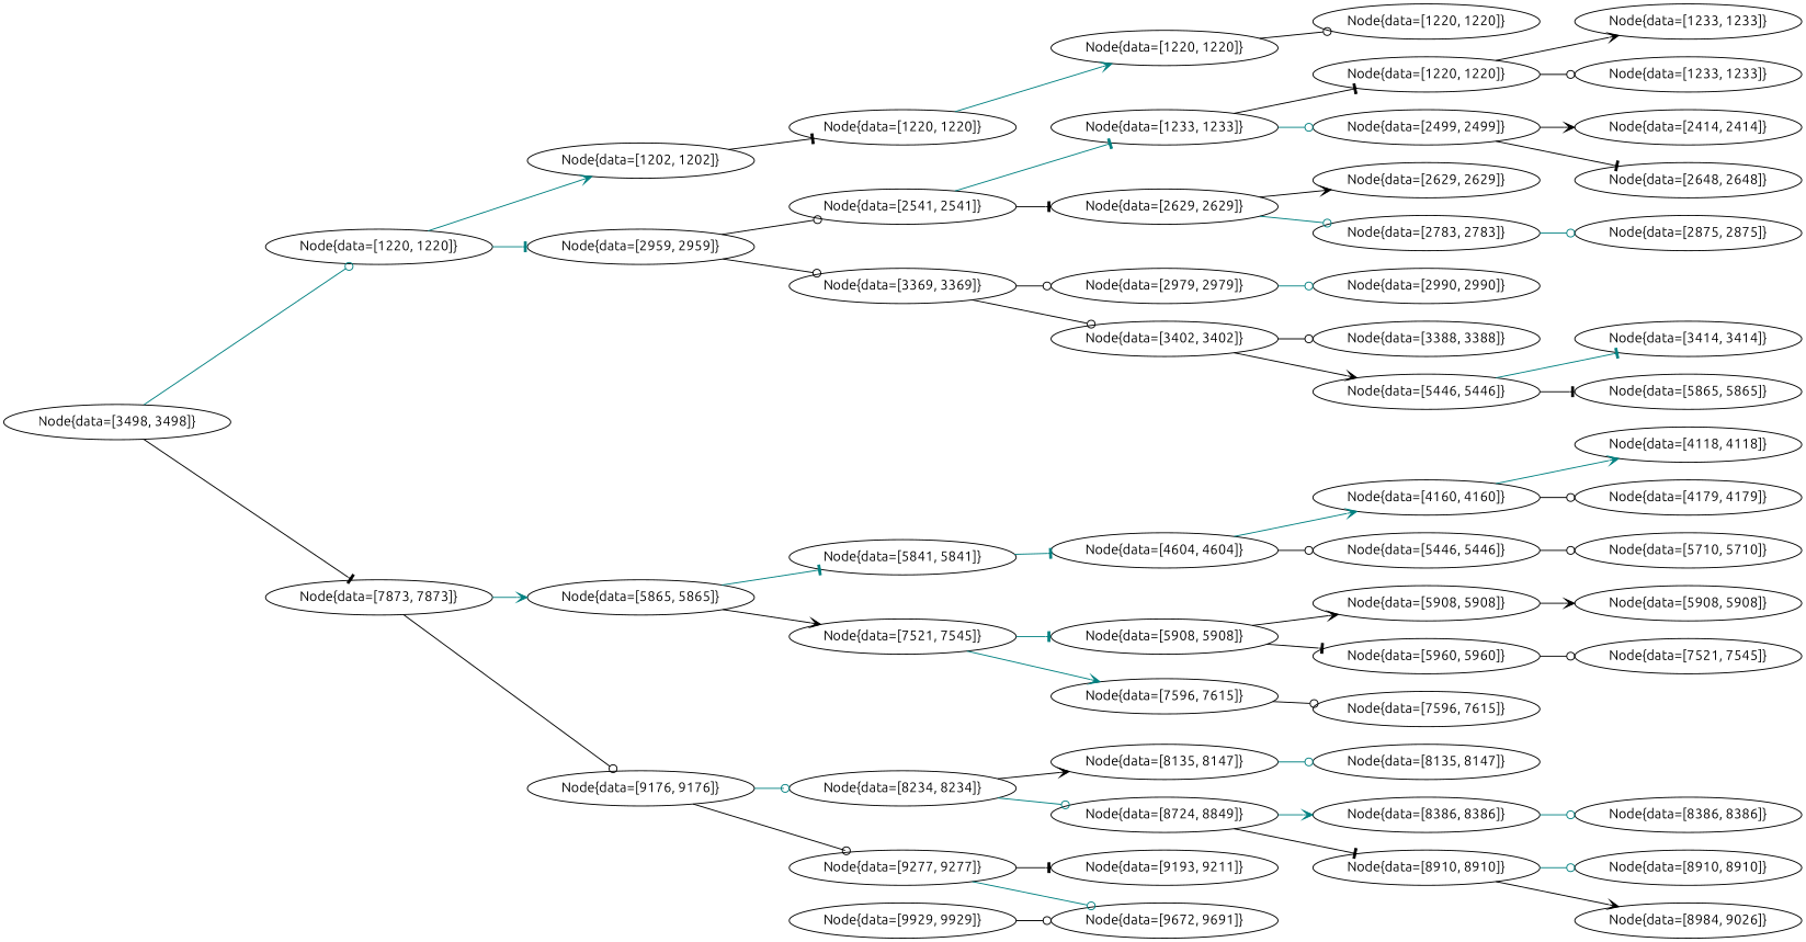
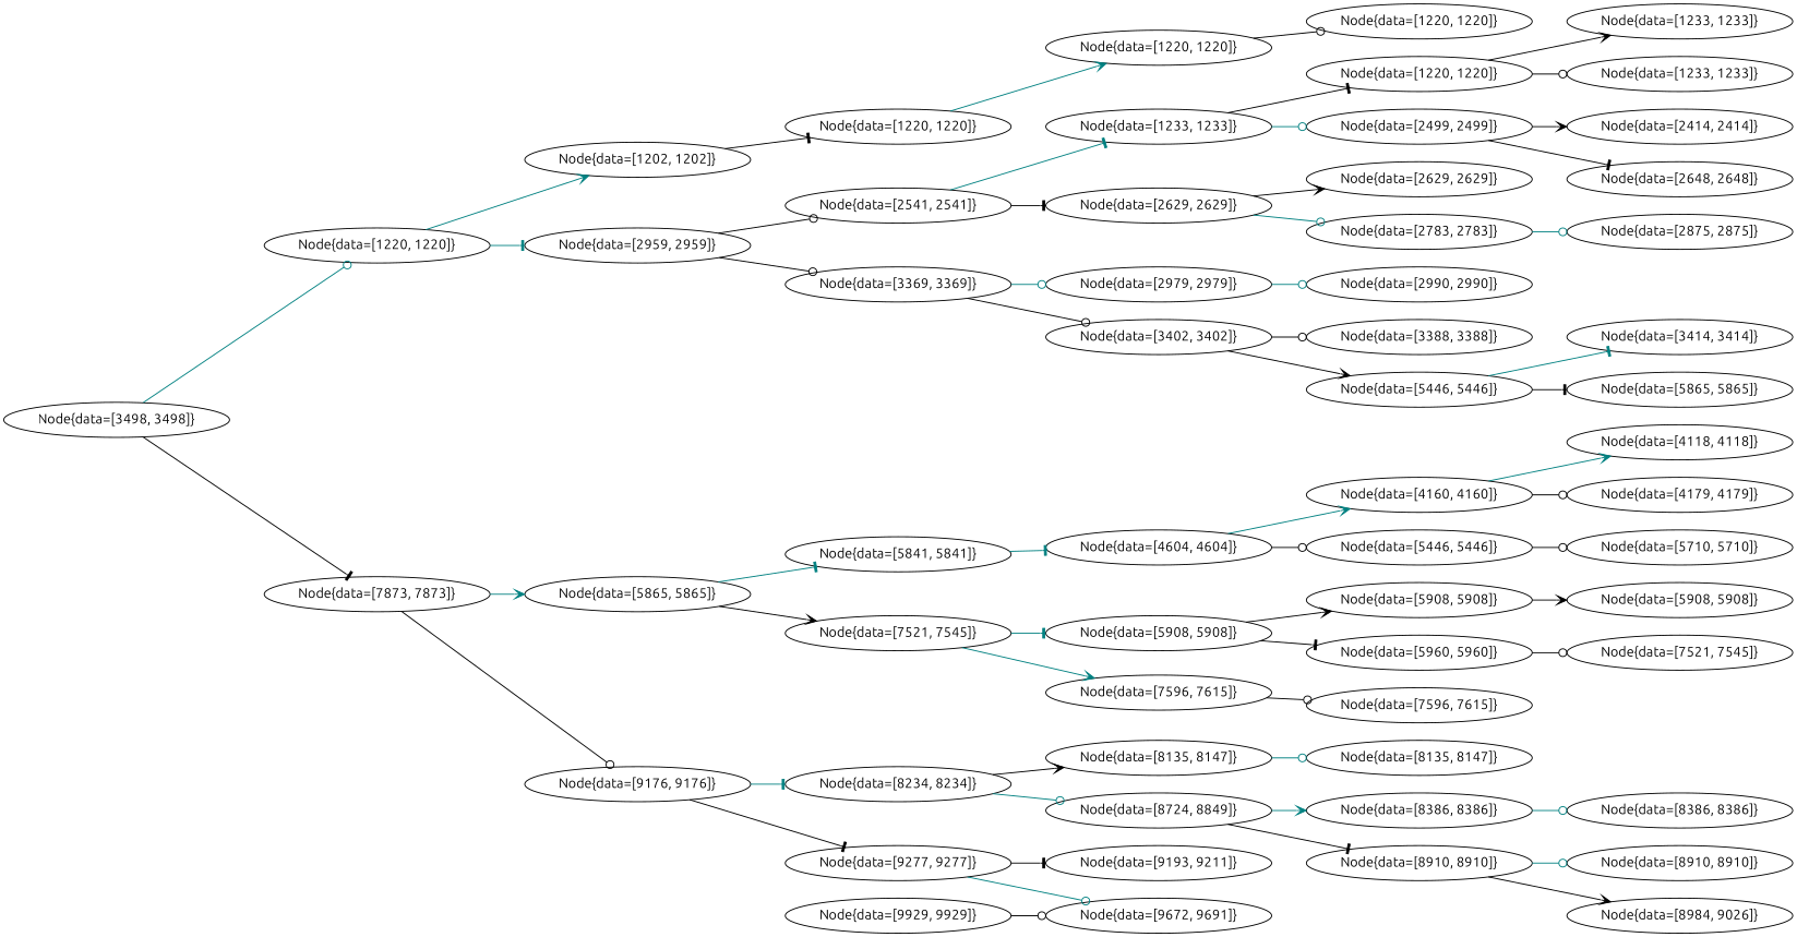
  digraph {
    fontname=Ubuntu
    rankdir=LR
    node [fontname=Ubuntu]
    edge [arrowhead=odot color=black fontname=Ubuntu]
    n1 [label="Node{data=[3498, 3498]}"]
    n2 [label="Node{data=[1220, 1220]}"]
    n3 [label="Node{data=[7873, 7873]}"]
    n4 [label="Node{data=[1202, 1202]}"]
    n5 [label="Node{data=[2959, 2959]}"]
    n6 [label="Node{data=[5865, 5865]}"]
    n7 [label="Node{data=[9176, 9176]}"]
    n8 [label="Node{data=[1220, 1220]}"]
    n9 [label="Node{data=[2541, 2541]}"]
    n10 [label="Node{data=[3369, 3369]}"]
    n11 [label="Node{data=[1220, 1220]}"]
    n12 [label="Node{data=[1220, 1220]}"]
    n13 [label="Node{data=[1233, 1233]}"]
    n14 [label="Node{data=[2629, 2629]}"]
    n15 [label="Node{data=[2979, 2979]}"]
    n16 [label="Node{data=[3402, 3402]}"]
    n17 [label="Node{data=[1220, 1220]}"]
    n18 [label="Node{data=[2499, 2499]}"]
    n19 [label="Node{data=[2629, 2629]}"]
    n20 [label="Node{data=[2783, 2783]}"]
    n21 [label="Node{data=[1233, 1233]}"]
    n22 [label="Node{data=[1233, 1233]}"]
    n23 [label="Node{data=[2414, 2414]}"]
    n24 [label="Node{data=[2648, 2648]}"]
    n25 [label="Node{data=[2875, 2875]}"]
    n26 [label="Node{data=[2990, 2990]}"]
    n27 [label="Node{data=[3388, 3388]}"]
    n28 [label="Node{data=[5446, 5446]}"]
    n29 [label="Node{data=[3414, 3414]}"]
    n30 [label="Node{data=[5865, 5865]}"]
    n31 [label="Node{data=[5841, 5841]}"]
    n32 [label="Node{data=[7521, 7545]}"]
    n33 [label="Node{data=[8234, 8234]}"]
    n34 [label="Node{data=[9277, 9277]}"]
    n35 [label="Node{data=[4604, 4604]}"]
    n36 [label="Node{data=[5908, 5908]}"]
    n37 [label="Node{data=[7596, 7615]}"]
    n38 [label="Node{data=[4160, 4160]}"]
    n39 [label="Node{data=[5446, 5446]}"]
    n40 [label="Node{data=[4118, 4118]}"]
    n41 [label="Node{data=[4179, 4179]}"]
    n42 [label="Node{data=[5710, 5710]}"]
    n43 [label="Node{data=[5908, 5908]}"]
    n44 [label="Node{data=[5960, 5960]}"]
    n45 [label="Node{data=[7596, 7615]}"]
    n46 [label="Node{data=[5908, 5908]}"]
    n47 [label="Node{data=[7521, 7545]}"]
    n48 [label="Node{data=[8135, 8147]}"]
    n49 [label="Node{data=[8724, 8849]}"]
    n50 [label="Node{data=[9193, 9211]}"]
    n51 [label="Node{data=[9672, 9691]}"]
    n52 [label="Node{data=[8135, 8147]}"]
    n53 [label="Node{data=[8386, 8386]}"]
    n54 [label="Node{data=[8910, 8910]}"]
    n55 [label="Node{data=[8386, 8386]}"]
    n56 [label="Node{data=[8910, 8910]}"]
    n57 [label="Node{data=[8984, 9026]}"]
    n58 [label="Node{data=[9929, 9929]}"]
    n1 -> n2 [color=teal]
    n1 -> n3 [arrowhead=tee]
    n2 -> n4 [arrowhead=vee color=teal]
    n2 -> n5 [arrowhead=tee color=teal]
    n3 -> n6 [arrowhead=vee color=teal]
    n3 -> n7
    n4 -> n8 [arrowhead=tee]
    n5 -> n9
    n5 -> n10
    n6 -> n31 [arrowhead=tee color=teal]
    n6 -> n32 [arrowhead=vee]
-   n7 -> n33 [color=teal]
-   n7 -> n34
+   n7 -> n33 [arrowhead=tee color=teal]
+   n7 -> n34 [arrowhead=tee]
    n8 -> n11 [arrowhead=vee color=teal]
    n9 -> n13 [arrowhead=tee color=teal]
    n9 -> n14 [arrowhead=tee]
-   n10 -> n15
+   n10 -> n15 [color=teal]
    n10 -> n16
    n11 -> n12
    n13 -> n17 [arrowhead=tee]
    n13 -> n18 [color=teal]
    n14 -> n19 [arrowhead=vee]
    n14 -> n20 [color=teal]
    n15 -> n26 [color=teal]
    n16 -> n27
    n16 -> n28 [arrowhead=vee]
    n17 -> n21 [arrowhead=vee]
    n17 -> n22
    n18 -> n23 [arrowhead=vee]
    n18 -> n24 [arrowhead=tee]
    n20 -> n25 [color=teal]
    n28 -> n29 [arrowhead=tee color=teal]
    n28 -> n30 [arrowhead=tee]
    n31 -> n35 [arrowhead=tee color=teal]
    n32 -> n36 [arrowhead=tee color=teal]
    n32 -> n37 [arrowhead=vee color=teal]
    n33 -> n48 [arrowhead=vee]
    n33 -> n49 [color=teal]
    n34 -> n50 [arrowhead=tee]
    n34 -> n51 [color=teal]
    n35 -> n38 [arrowhead=vee color=teal]
    n35 -> n39
    n36 -> n43 [arrowhead=vee]
    n36 -> n44 [arrowhead=tee]
    n37 -> n45
    n38 -> n40 [arrowhead=vee color=teal]
    n38 -> n41
    n39 -> n42
    n43 -> n46 [arrowhead=vee]
    n44 -> n47
    n48 -> n52 [color=teal]
    n49 -> n53 [arrowhead=vee color=teal]
    n49 -> n54 [arrowhead=tee]
    n53 -> n55 [color=teal]
    n54 -> n56 [color=teal]
    n54 -> n57 [arrowhead=vee]
    n58 -> n51
  }
